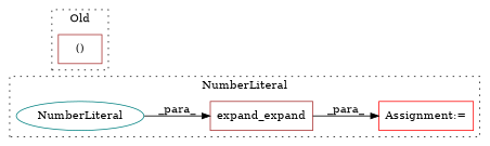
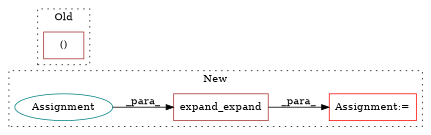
  digraph {
    rankdir=LR
    node [color=brown l=1 shape=box]
    edge [style=solid]
    n1 [a=32 l="12,1" label=expand_expand s="883,913"]
-   n2 [a=34 color=teal label=NumberLiteral s=912 shape=ellipse]
+   n2 [a=34 color=teal label=Assignment s=912 shape=ellipse]
    n3 [a=7 color=red label="Assignment:=" s=931]
    n4 [a=106 l=46 label="()" s=1096]
    subgraph cluster_1 {
-     label=NumberLiteral
+     label=New
      style=dotted
      n1
      n2
      n3
    }
    subgraph cluster_2 {
      label=Old
      style=dotted
      n4
    }
    n1 -> n3 [label=_para_]
    n2 -> n1 [label=_para_]
  }
